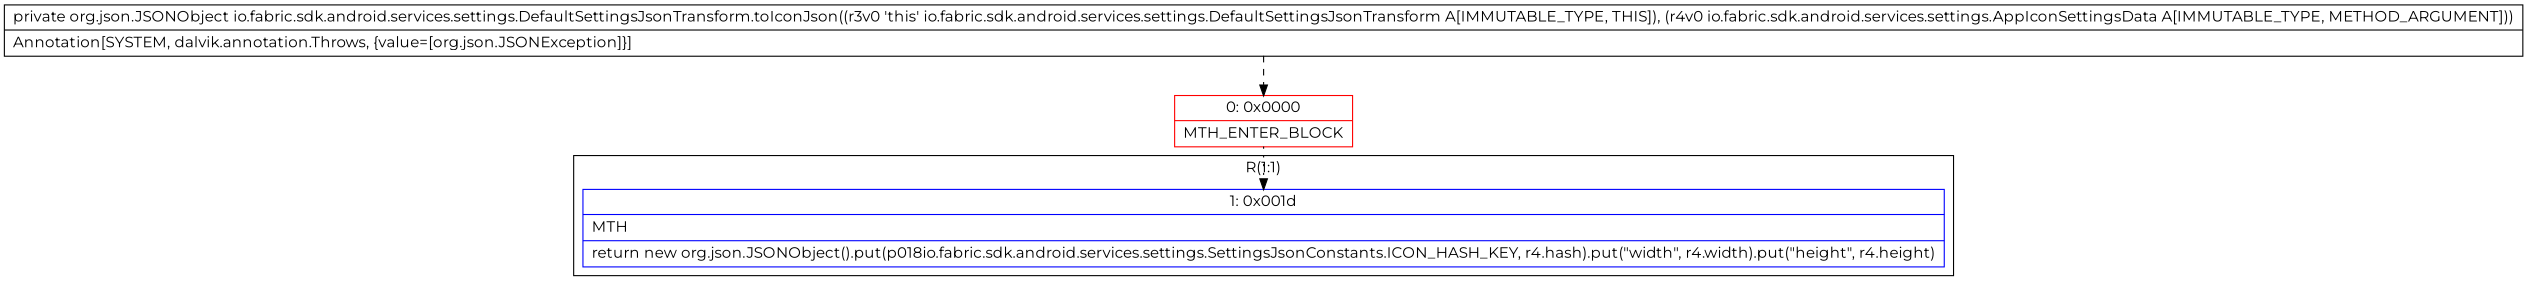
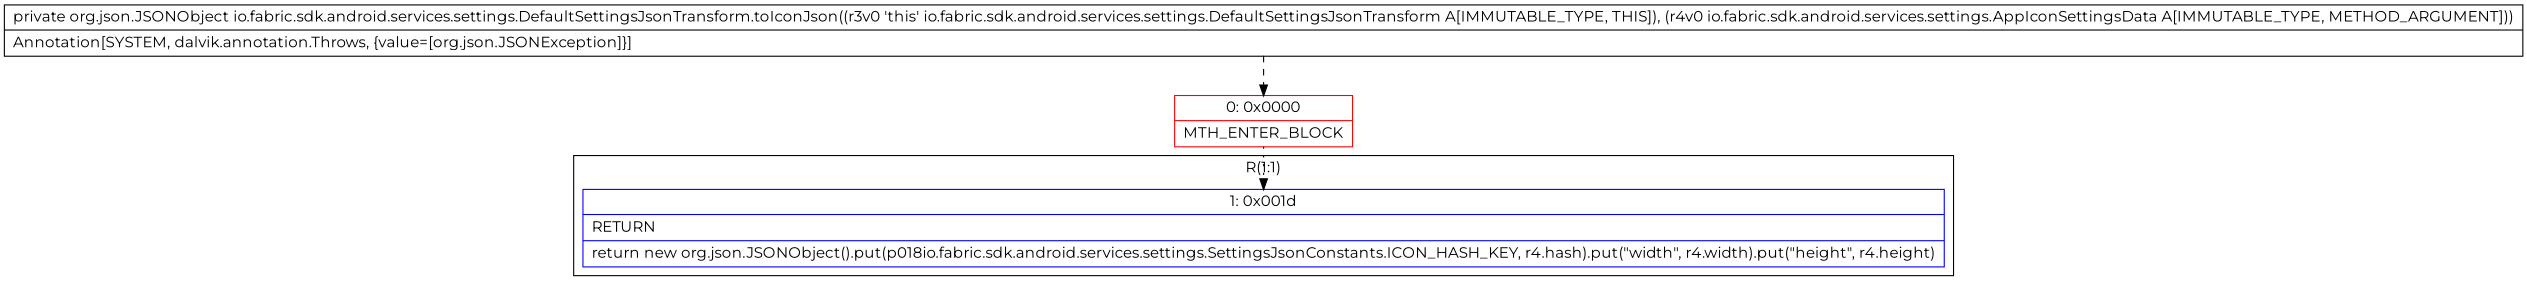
  digraph {
    fontname=Montserrat
    node [shape=record fontname=Montserrat]
    edge [fontname=Montserrat]
-   n1 [color=blue label="{1\:\ 0x001d|MTH\l|return new org.json.JSONObject().put(p018io.fabric.sdk.android.services.settings.SettingsJsonConstants.ICON_HASH_KEY, r4.hash).put(\"width\", r4.width).put(\"height\", r4.height)\l}"]
+   n1 [color=blue label="{1\:\ 0x001d|RETURN\l|return new org.json.JSONObject().put(p018io.fabric.sdk.android.services.settings.SettingsJsonConstants.ICON_HASH_KEY, r4.hash).put(\"width\", r4.width).put(\"height\", r4.height)\l}"]
    n2 [color=red label="{0\:\ 0x0000|MTH_ENTER_BLOCK\l}"]
    n3 [label="{private org.json.JSONObject io.fabric.sdk.android.services.settings.DefaultSettingsJsonTransform.toIconJson((r3v0 'this' io.fabric.sdk.android.services.settings.DefaultSettingsJsonTransform A[IMMUTABLE_TYPE, THIS]), (r4v0 io.fabric.sdk.android.services.settings.AppIconSettingsData A[IMMUTABLE_TYPE, METHOD_ARGUMENT]))  | Annotation[SYSTEM, dalvik.annotation.Throws, \{value=[org.json.JSONException]\}]\l}"]
    subgraph cluster_1 {
      label="R(1:1)"
      n1
    }
    n2 -> n1 [style=dotted]
    n3 -> n2 [style=dashed]
  }
